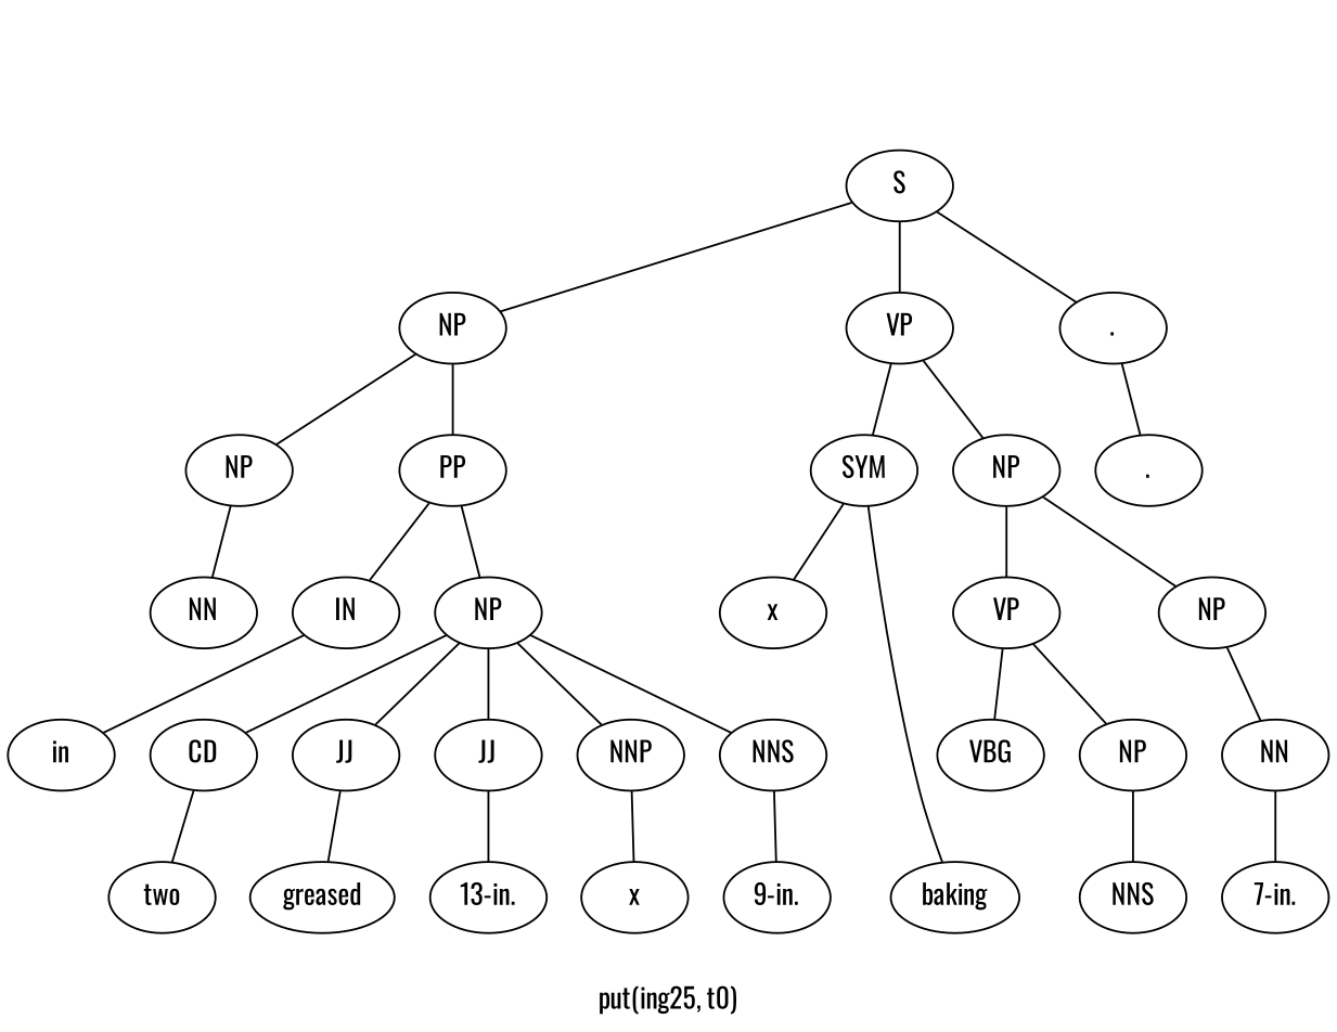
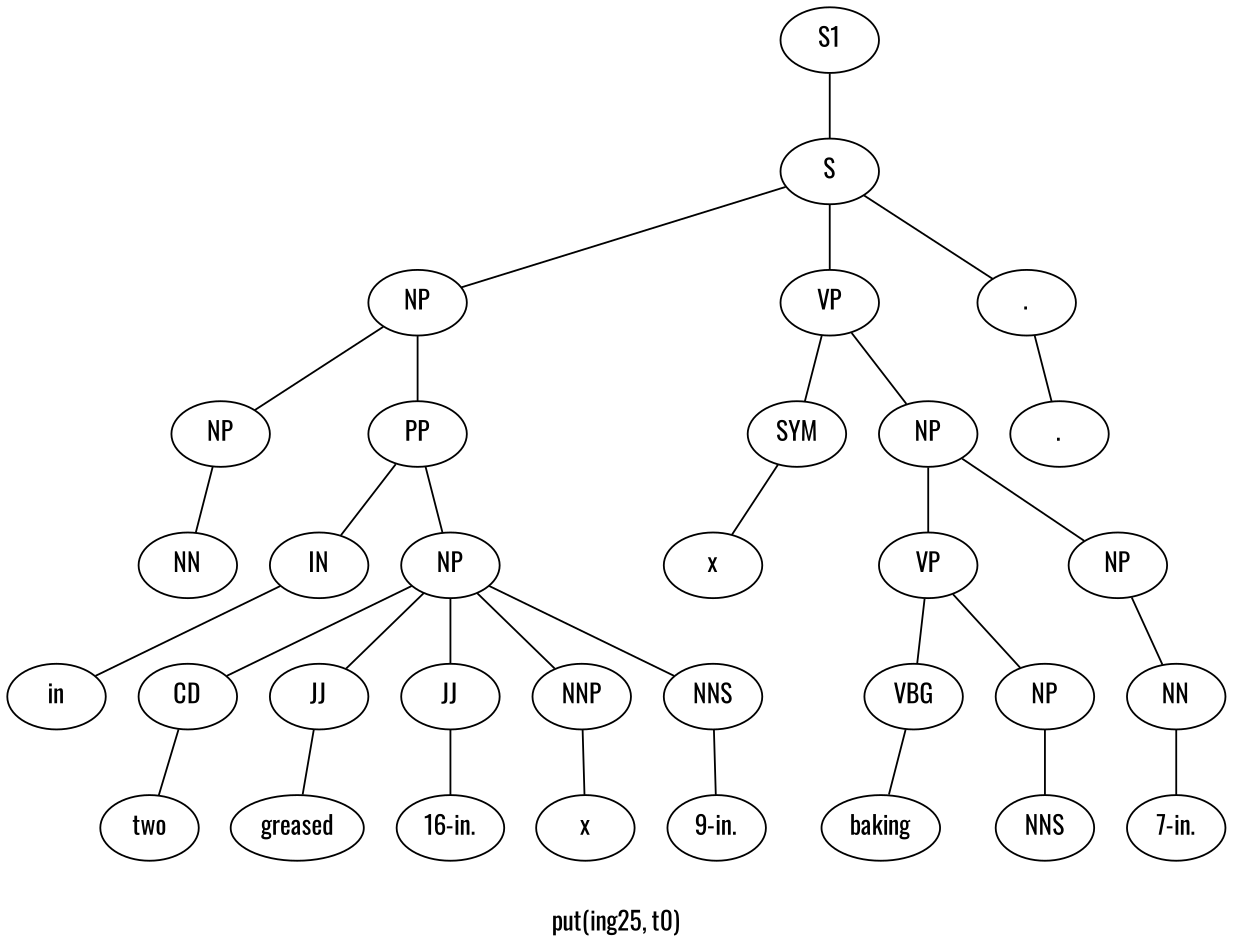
  graph {
    fontname=Oswald
    label="put(ing25, t0)"
    node [fontname=Oswald]
    edge [fontname=Oswald]
+   n1 [label=S1]
    n2 [label=S]
    n3 [label=NP]
    n4 [label=VP]
    n5 [label="."]
    n6 [label=NP]
    n7 [label=PP]
    n8 [label=SYM]
    n9 [label=NP]
    n10 [label="."]
    n11 [label=NN]
    n12 [label=IN]
    n13 [label=NP]
    n14 [label=in]
    n15 [label=CD]
    n16 [label=JJ]
    n17 [label=JJ]
    n18 [label=NNP]
    n19 [label=NNS]
    n20 [label=two]
    n21 [label=greased]
-   n22 [label="13-in."]
+   n22 [label="16-in."]
    n23 [label=x]
    n24 [label="9-in."]
    n25 [label=x]
    n26 [label=NP]
    n27 [label=VP]
    n28 [label=NN]
    n29 [label=VBG]
    n30 [label=NP]
    n31 [label="7-in."]
    n32 [label=baking]
    n33 [label=NNS]
+   n1 -- n2
    n2 -- n3
    n2 -- n4
    n2 -- n5
    n3 -- n6
    n3 -- n7
    n4 -- n8
    n4 -- n9
    n5 -- n10
    n6 -- n11
    n7 -- n12
    n7 -- n13
    n8 -- n25
    n9 -- n26
    n9 -- n27
    n12 -- n14
    n13 -- n15
    n13 -- n16
    n13 -- n17
    n13 -- n18
    n13 -- n19
    n15 -- n20
    n16 -- n21
    n17 -- n22
    n18 -- n23
    n19 -- n24
    n26 -- n28
    n27 -- n29
    n27 -- n30
    n28 -- n31
-   n8 -- n32
+   n29 -- n32
    n30 -- n33
  }
